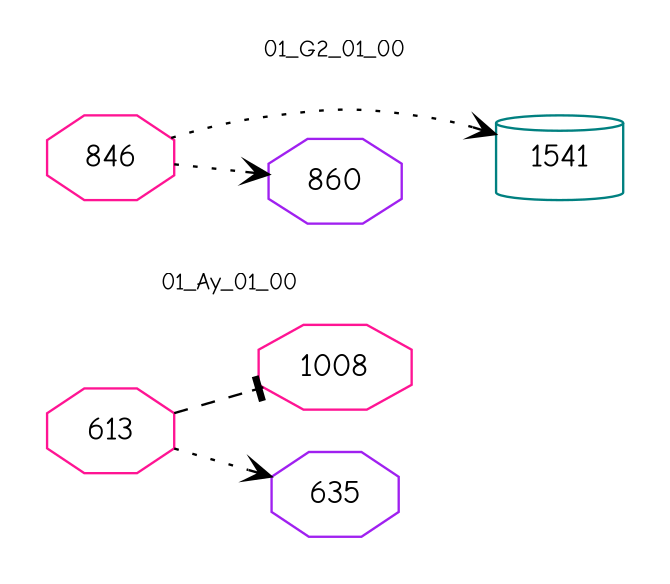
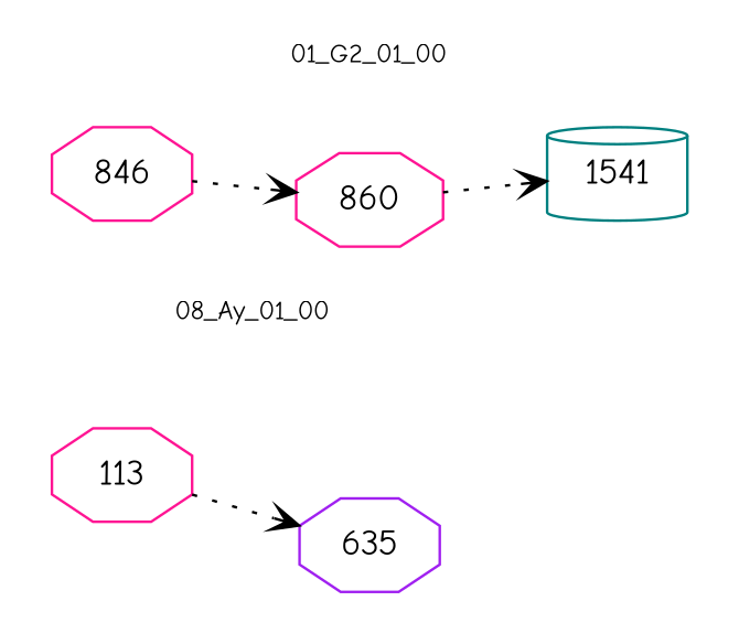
  digraph {
    fontname="Comic Neue"
    rankdir=LR
    node [color=deeppink fontname="Comic Neue" shape=octagon]
    edge [arrowhead=vee color=black fontname="Comic Neue" style=dotted]
-   n1 [label=613]
+   n1 [label=113]
    n2 [color=purple label=635]
-   n3 [label=1008]
    n4 [label=846]
-   n5 [color=purple label=860]
+   n5 [label=860]
    n6 [color=teal label=1541 shape=cylinder]
    subgraph cluster_1 {
      color=white
      fontsize=10
-     label="01_Ay_01_00"
+     label="08_Ay_01_00"
      n1
      n2
-     n3
    }
    subgraph cluster_2 {
      color=white
      fontsize=10
      label="01_G2_01_00"
      n4
      n5
      n6
    }
    n1 -> n2
-   n1 -> n3 [arrowhead=tee style=dashed]
    n4 -> n5
-   n4 -> n6
+   n5 -> n6
  }
